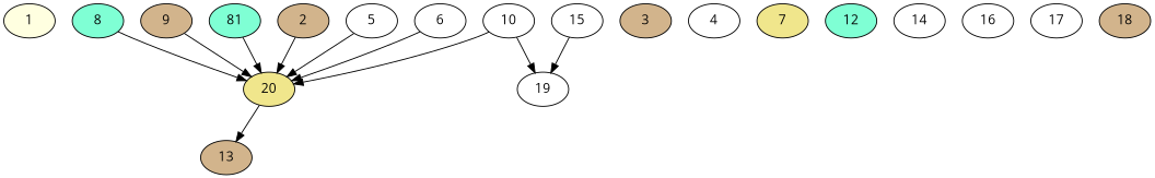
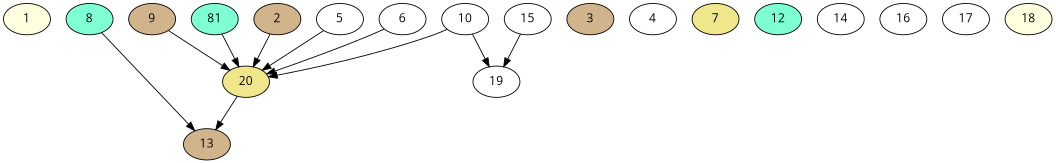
  digraph {
    fontname="Open Sans"
    node [alpha=0.06 fillcolor=white fontname="Open Sans" style=filled]
    edge [fontname="Open Sans"]
    1 [alpha=0.16 expect_size=44152832 fillcolor=lightyellow]
    2 [alpha=0.11 expect_size=12951552 fillcolor=tan]
    20 [alpha=0.04 expect_size=9054208 fillcolor=khaki]
    13 [alpha=0.20 expect_size=11003904 fillcolor=tan]
    3 [alpha=0.15 expect_size=51600384 fillcolor=tan]
    4 [alpha=0.20 expect_size=29480960]
    5 [expect_size=42215424]
    6 [alpha=0.08 expect_size=39873536]
    7 [expect_size=12154880 fillcolor=khaki]
    8 [alpha=0.12 expect_size=21837824 fillcolor=aquamarine]
    9 [alpha=0.13 expect_size=36055040 fillcolor=tan]
    10 [alpha=0.09 expect_size=51538944]
    19 [alpha=0.19 expect_size=26031104]
    n14 [alpha=0.05 expect_size=42349568 fillcolor=aquamarine label=81]
    12 [alpha=0.13 expect_size=33135616 fillcolor=aquamarine]
    14 [expect_size=45621248]
    15 [alpha=0.18 expect_size=44898304]
    16 [alpha=0.11 expect_size=12589056]
    17 [alpha=0.17 expect_size=30676992]
-   18 [alpha=0.19 expect_size=44432384 fillcolor=tan]
+   18 [alpha=0.19 expect_size=44432384 fillcolor=lightyellow]
    2 -> 20
    20 -> 13
    5 -> 20
    6 -> 20
-   8 -> 20
+   8 -> 13
    9 -> 20
    10 -> 20
    10 -> 19
    n14 -> 20
    15 -> 19
  }
